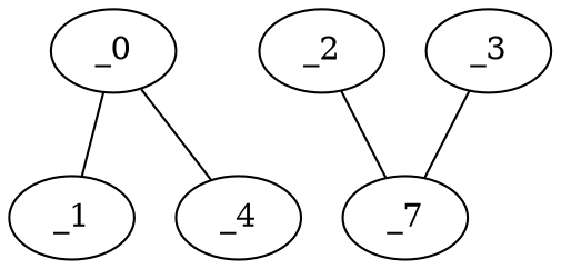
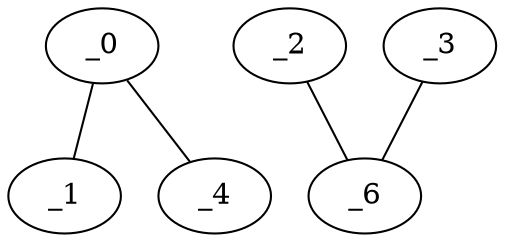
  graph {
    _0 [x=1.2572 y=2.93234]
    _1 [x=0.396553 y=1.18679]
    _4 [x=0.0789621 y=1.30755]
    _2 [x=2.52709 y=0.226866]
-   _6 [x=1.73345 y=1.10455 label=_7]
+   _6 [x=1.73345 y=1.10455]
    _3 [x=2.05 y=2.86]
    _0 -- _1
    _0 -- _4
    _2 -- _6
    _3 -- _6
  }
